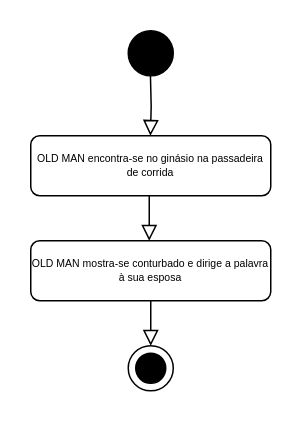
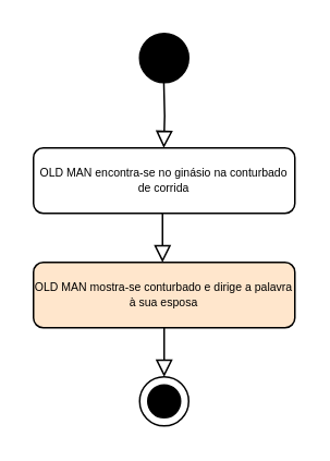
  <mxCell id="0" />
  <mxCell id="1" parent="0" />
  <mxCell id="2" value="" style="ellipse;whiteSpace=wrap;html=1;aspect=fixed;fontSize=7;fillColor=#000000;" vertex="1" parent="1"><mxGeometry x="85" y="20" width="30" height="30" as="geometry" /></mxCell>
  <mxCell id="3" value="" style="rounded=0;html=1;jettySize=auto;orthogonalLoop=1;fontSize=7;endArrow=block;endFill=0;endSize=8;strokeWidth=1;shadow=0;labelBackgroundColor=none;edgeStyle=orthogonalEdgeStyle;" edge="1" parent="1"><mxGeometry y="20" relative="1" as="geometry"><mxPoint as="offset" /><mxPoint x="99.8" y="50" as="sourcePoint" /><mxPoint x="99.8" y="90" as="targetPoint" /></mxGeometry></mxCell>
- <mxCell id="4" value="OLD MAN encontra-se no ginásio na passadeira de corrida" style="rounded=1;whiteSpace=wrap;html=1;fontSize=7;glass=0;strokeWidth=1;shadow=0;" vertex="1" parent="1"><mxGeometry x="20" y="90" width="160" height="40" as="geometry" /></mxCell>
- <mxCell id="5" value="OLD MAN mostra-se conturbado e dirige a palavra à sua esposa" style="rounded=1;whiteSpace=wrap;html=1;fontSize=7;glass=0;strokeWidth=1;shadow=0;" vertex="1" parent="1"><mxGeometry x="20" y="160" width="160" height="40" as="geometry" /></mxCell>
+ <mxCell id="4" value="OLD MAN encontra-se no ginásio na conturbado de corrida" style="rounded=1;whiteSpace=wrap;html=1;fontSize=7;glass=0;strokeWidth=1;shadow=0;" vertex="1" parent="1"><mxGeometry x="20" y="90" width="160" height="40" as="geometry" /></mxCell>
+ <mxCell id="5" value="OLD MAN mostra-se conturbado e dirige a palavra à sua esposa" style="rounded=1;whiteSpace=wrap;html=1;fontSize=7;glass=0;strokeWidth=1;shadow=0;fillColor=#ffe6cc;" vertex="1" parent="1"><mxGeometry x="20" y="160" width="160" height="40" as="geometry" /></mxCell>
  <mxCell id="6" value="" style="ellipse;whiteSpace=wrap;html=1;aspect=fixed;fontSize=7;" vertex="1" parent="1"><mxGeometry x="85" y="230" width="30" height="30" as="geometry" /></mxCell>
  <mxCell id="7" value="" style="ellipse;whiteSpace=wrap;html=1;aspect=fixed;fontSize=7;fillColor=#000000;" vertex="1" parent="1"><mxGeometry x="90" y="235" width="20" height="20" as="geometry" /></mxCell>
  <mxCell id="8" value="" style="rounded=0;html=1;jettySize=auto;orthogonalLoop=1;fontSize=7;endArrow=block;endFill=0;endSize=8;strokeWidth=1;shadow=0;labelBackgroundColor=none;edgeStyle=orthogonalEdgeStyle;exitX=0.5;exitY=1;exitDx=0;exitDy=0;" edge="1" parent="1"><mxGeometry y="20" relative="1" as="geometry"><mxPoint as="offset" /><mxPoint x="99" y="130" as="sourcePoint" /><mxPoint x="99" y="160" as="targetPoint" /></mxGeometry></mxCell>
  <mxCell id="9" value="" style="rounded=0;html=1;jettySize=auto;orthogonalLoop=1;fontSize=7;endArrow=block;endFill=0;endSize=8;strokeWidth=1;shadow=0;labelBackgroundColor=none;edgeStyle=orthogonalEdgeStyle;exitX=0.5;exitY=1;exitDx=0;exitDy=0;" edge="1" parent="1"><mxGeometry y="20" relative="1" as="geometry"><mxPoint as="offset" /><mxPoint x="100" y="200" as="sourcePoint" /><mxPoint x="100" y="230" as="targetPoint" /></mxGeometry></mxCell>
